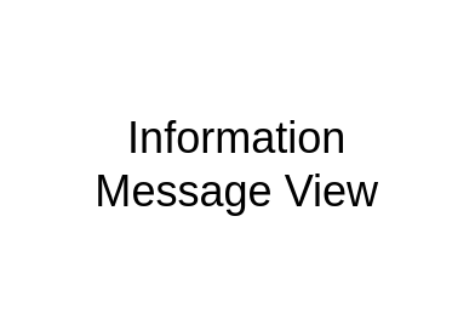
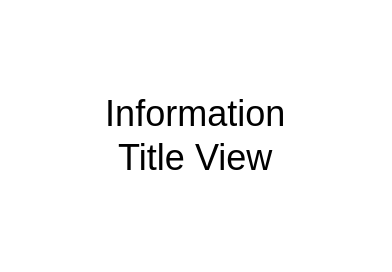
  <mxCell id="0" />
  <mxCell id="1" value="Title" style="" parent="0" />
- <mxCell id="2" value="Information&lt;br&gt;Message View" style="text;html=1;strokeColor=none;fillColor=none;align=center;verticalAlign=middle;whiteSpace=wrap;rounded=0;fontSize=48;opacity=30;" parent="1" vertex="1"><mxGeometry x="20" y="20" width="480" height="320" as="geometry" /></mxCell>
+ <mxCell id="2" value="Information&lt;br&gt;Title View" style="text;html=1;strokeColor=none;fillColor=none;align=center;verticalAlign=middle;whiteSpace=wrap;rounded=0;fontSize=48;opacity=30;" parent="1" vertex="1"><mxGeometry x="20" y="20" width="480" height="320" as="geometry" /></mxCell>
  <mxCell id="3" value="About" style="" parent="0" />
